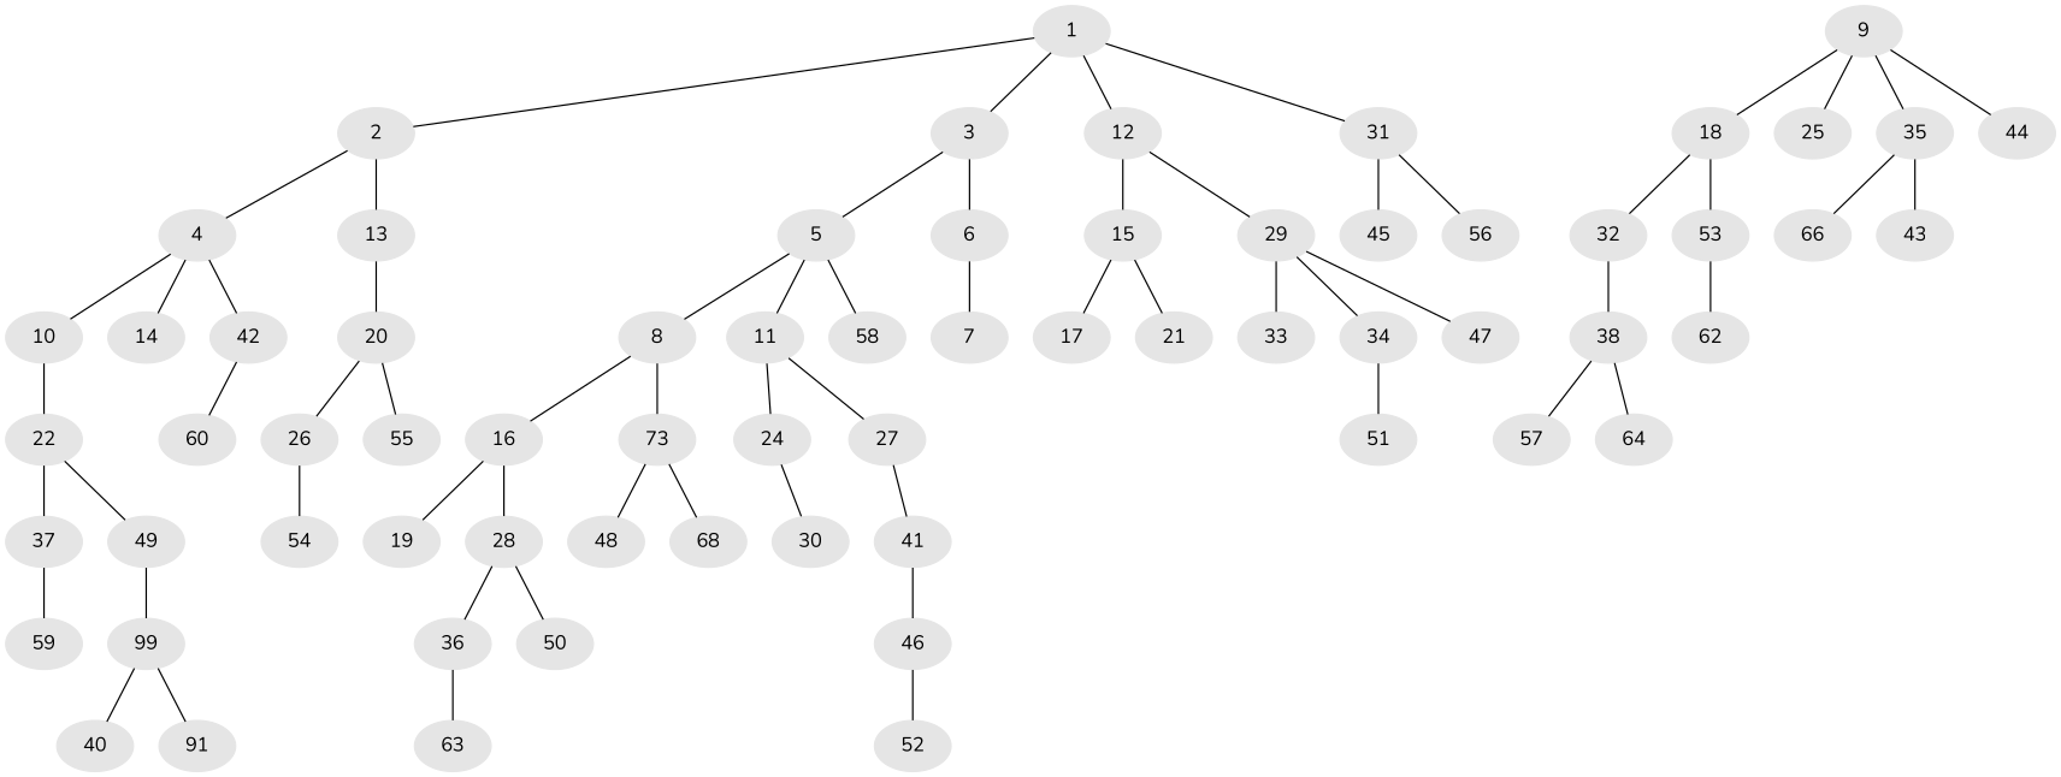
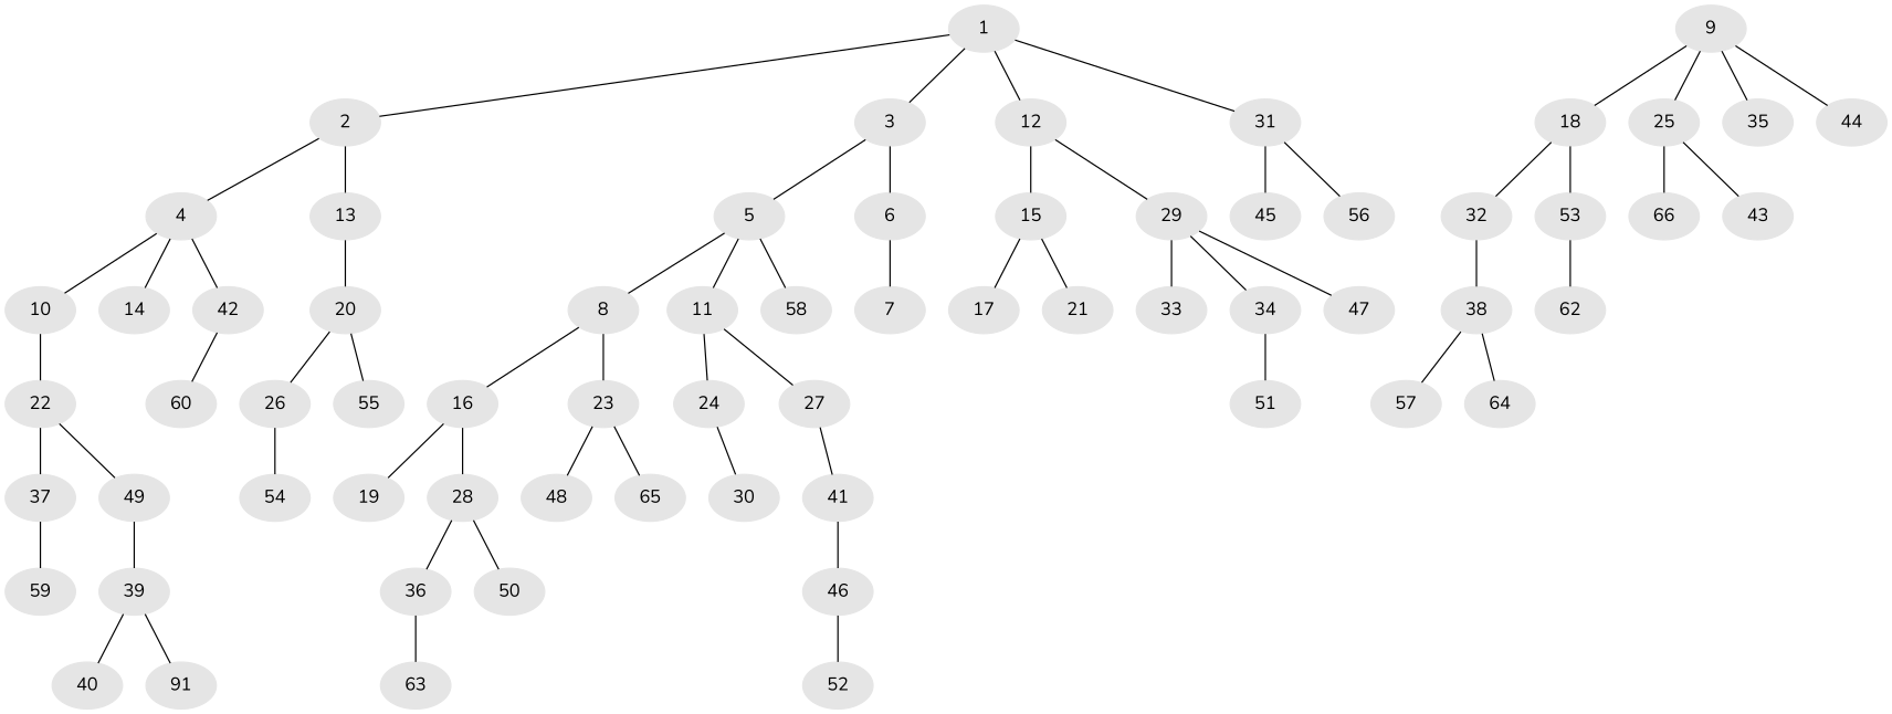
  graph {
    fontname=Nunito
    node [color=gray90 fontname=Nunito style=filled]
    edge [fontname=Nunito]
    1
    2
    3
    12
    31
    4
    13
    5
    6
    15
    29
    45
    56
    10
    14
    42
    20
    8
    11
    58
    7
    22
    60
    16
-   23 [label=73]
+   23
    24
    27
    9
    18
    25
    35
    44
    19
    28
    48
-   65 [label=68]
+   65
    32
    53
    66
    43
    37
    49
    30
    41
    17
    21
    33
    34
    47
    26
    55
    36
    50
    38
    62
    54
    59
-   39 [label=99]
+   39
    46
    63
    51
    57
    64
    40
    n65 [label=91]
    52
    1 -- 2
    1 -- 3
    1 -- 12
    1 -- 31
    2 -- 4
    2 -- 13
    3 -- 5
    3 -- 6
    12 -- 15
    12 -- 29
    31 -- 45
    31 -- 56
    4 -- 10
    4 -- 14
    4 -- 42
    13 -- 20
    5 -- 8
    5 -- 11
    5 -- 58
    6 -- 7
    15 -- 17
    15 -- 21
    29 -- 33
    29 -- 34
    29 -- 47
    10 -- 22
    42 -- 60
    20 -- 26
    20 -- 55
    8 -- 16
    8 -- 23
    11 -- 24
    11 -- 27
    22 -- 37
    22 -- 49
    16 -- 19
    16 -- 28
    23 -- 48
    23 -- 65
    24 -- 30
    27 -- 41
    9 -- 18
    9 -- 25
    9 -- 35
    9 -- 44
    18 -- 32
    18 -- 53
-   35 -- 66
-   35 -- 43
+   25 -- 66
+   25 -- 43
    28 -- 36
    28 -- 50
    32 -- 38
    53 -- 62
    37 -- 59
    49 -- 39
    41 -- 46
    34 -- 51
    26 -- 54
    36 -- 63
    38 -- 57
    38 -- 64
    39 -- 40
    39 -- n65
    46 -- 52
  }
